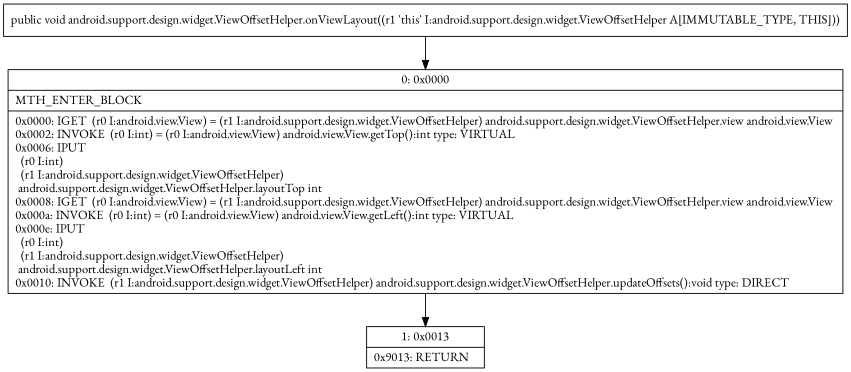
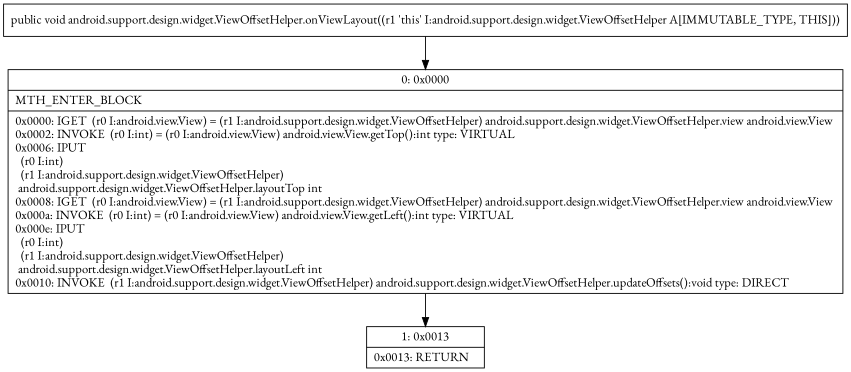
  digraph {
    fontname="EB Garamond"
    node [shape=record fontname="EB Garamond"]
    edge [fontname="EB Garamond"]
    n1 [label="{0\:\ 0x0000|MTH_ENTER_BLOCK\l|0x0000: IGET  (r0 I:android.view.View) = (r1 I:android.support.design.widget.ViewOffsetHelper) android.support.design.widget.ViewOffsetHelper.view android.view.View \l0x0002: INVOKE  (r0 I:int) = (r0 I:android.view.View) android.view.View.getTop():int type: VIRTUAL \l0x0006: IPUT  \l  (r0 I:int)\l  (r1 I:android.support.design.widget.ViewOffsetHelper)\l android.support.design.widget.ViewOffsetHelper.layoutTop int \l0x0008: IGET  (r0 I:android.view.View) = (r1 I:android.support.design.widget.ViewOffsetHelper) android.support.design.widget.ViewOffsetHelper.view android.view.View \l0x000a: INVOKE  (r0 I:int) = (r0 I:android.view.View) android.view.View.getLeft():int type: VIRTUAL \l0x000e: IPUT  \l  (r0 I:int)\l  (r1 I:android.support.design.widget.ViewOffsetHelper)\l android.support.design.widget.ViewOffsetHelper.layoutLeft int \l0x0010: INVOKE  (r1 I:android.support.design.widget.ViewOffsetHelper) android.support.design.widget.ViewOffsetHelper.updateOffsets():void type: DIRECT \l}"]
-   n2 [label="{1\:\ 0x0013|0x9013: RETURN   \l}"]
+   n2 [label="{1\:\ 0x0013|0x0013: RETURN   \l}"]
    n3 [label="{public void android.support.design.widget.ViewOffsetHelper.onViewLayout((r1 'this' I:android.support.design.widget.ViewOffsetHelper A[IMMUTABLE_TYPE, THIS])) }"]
    n1 -> n2
    n3 -> n1
  }
